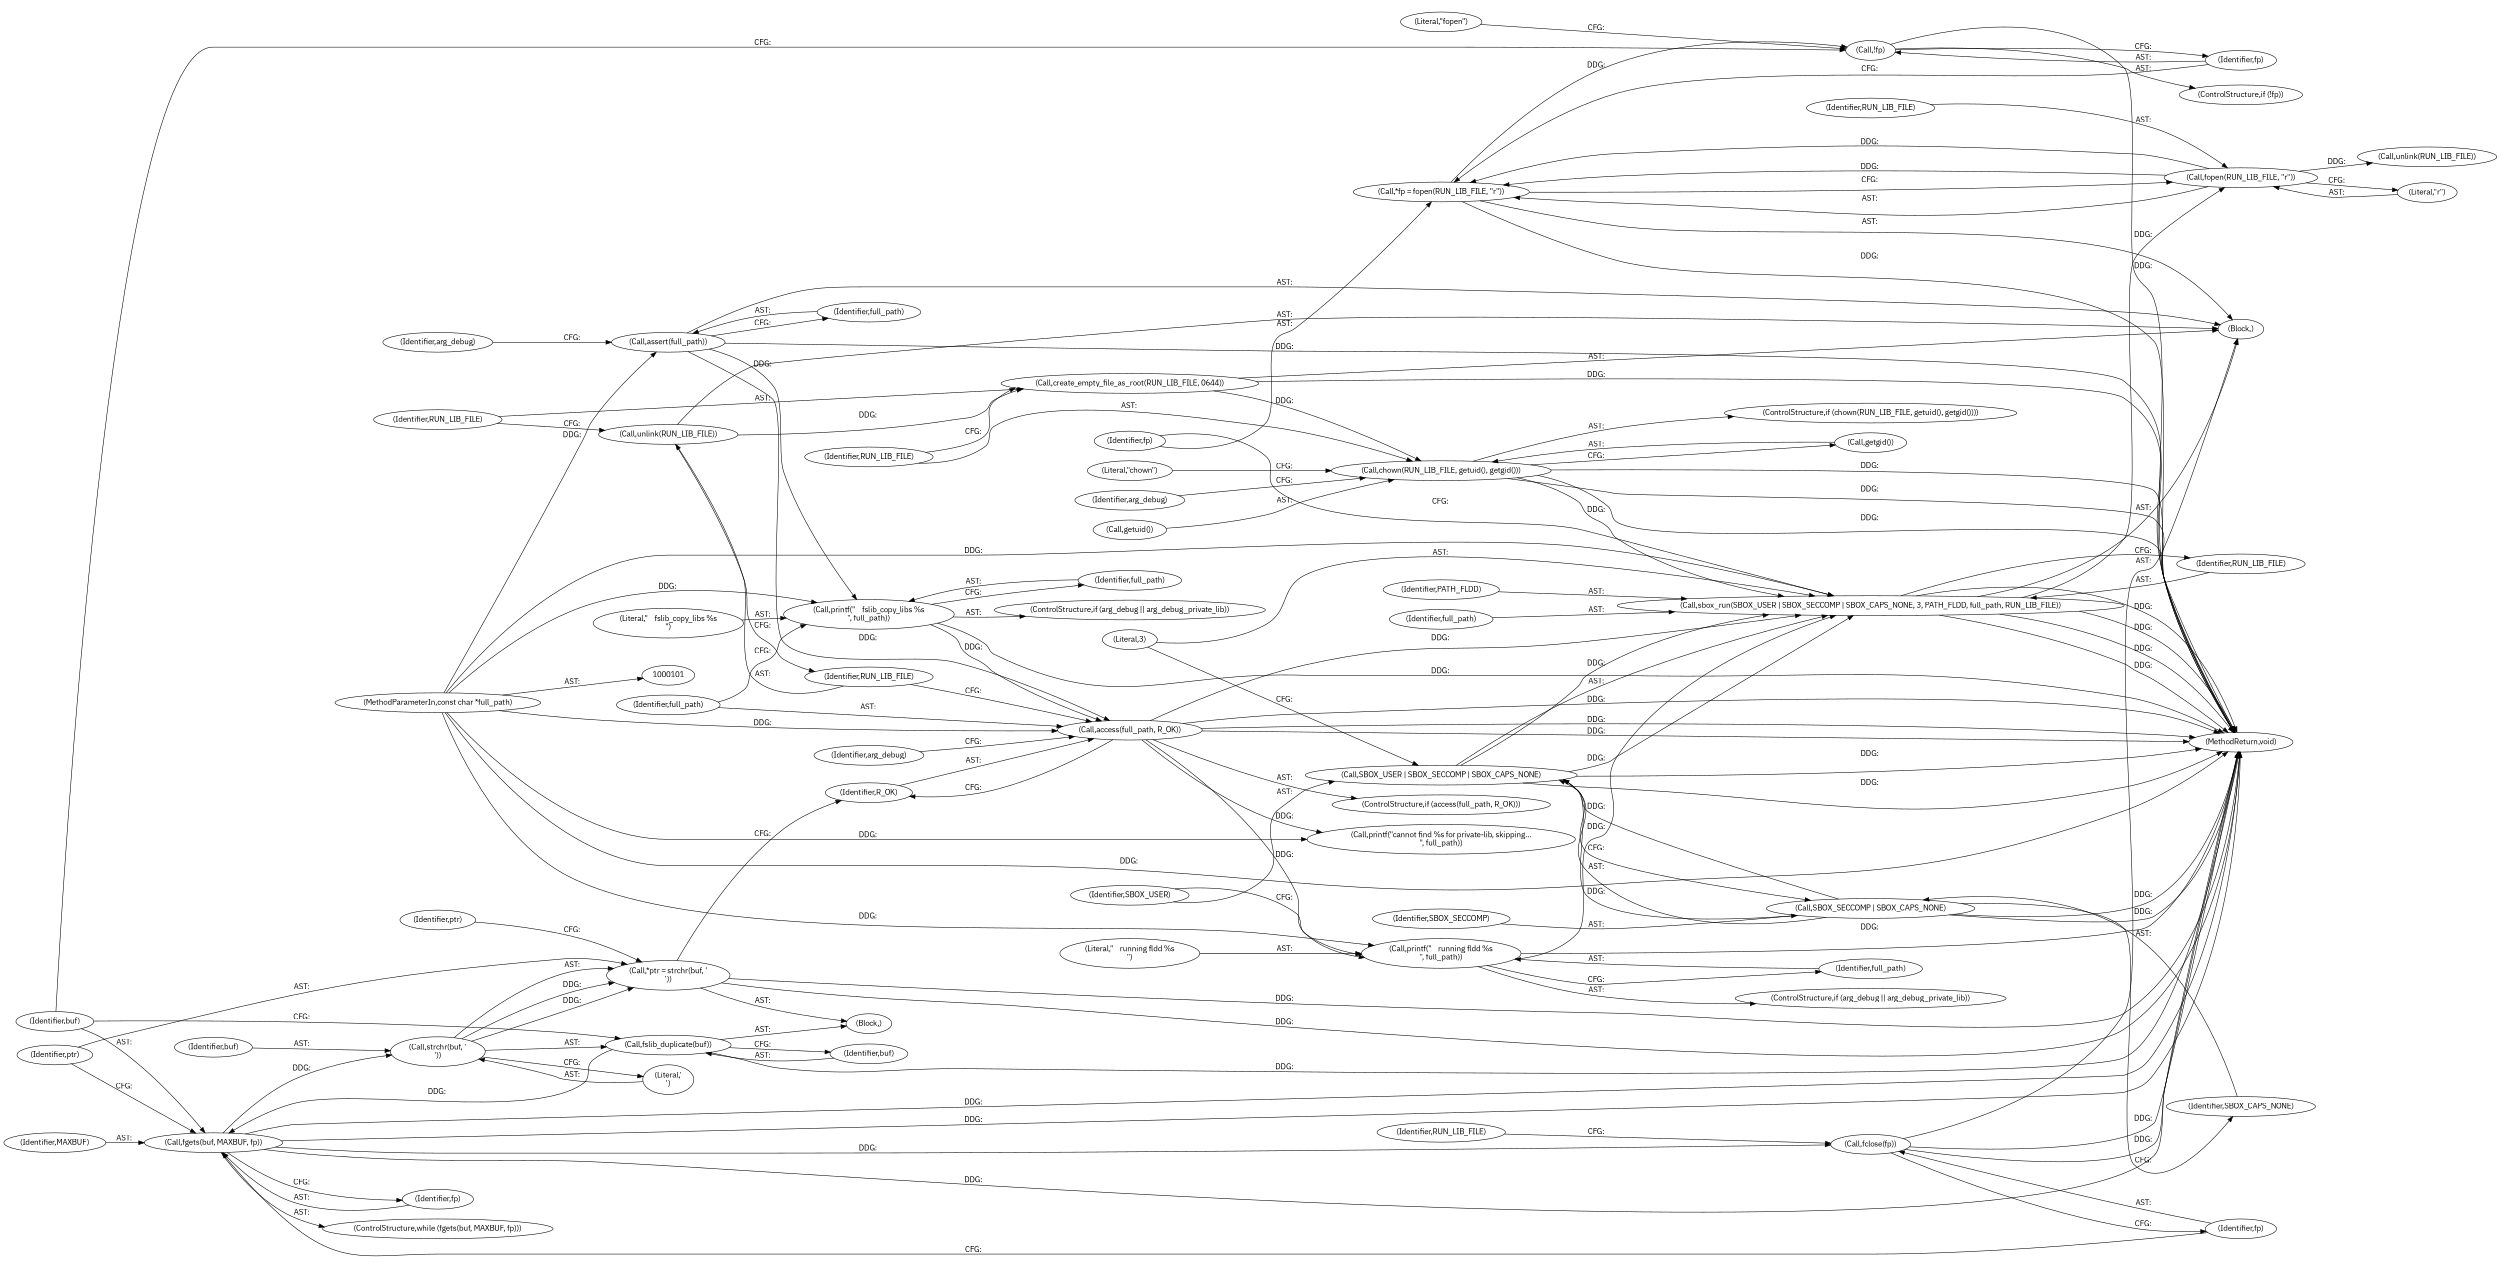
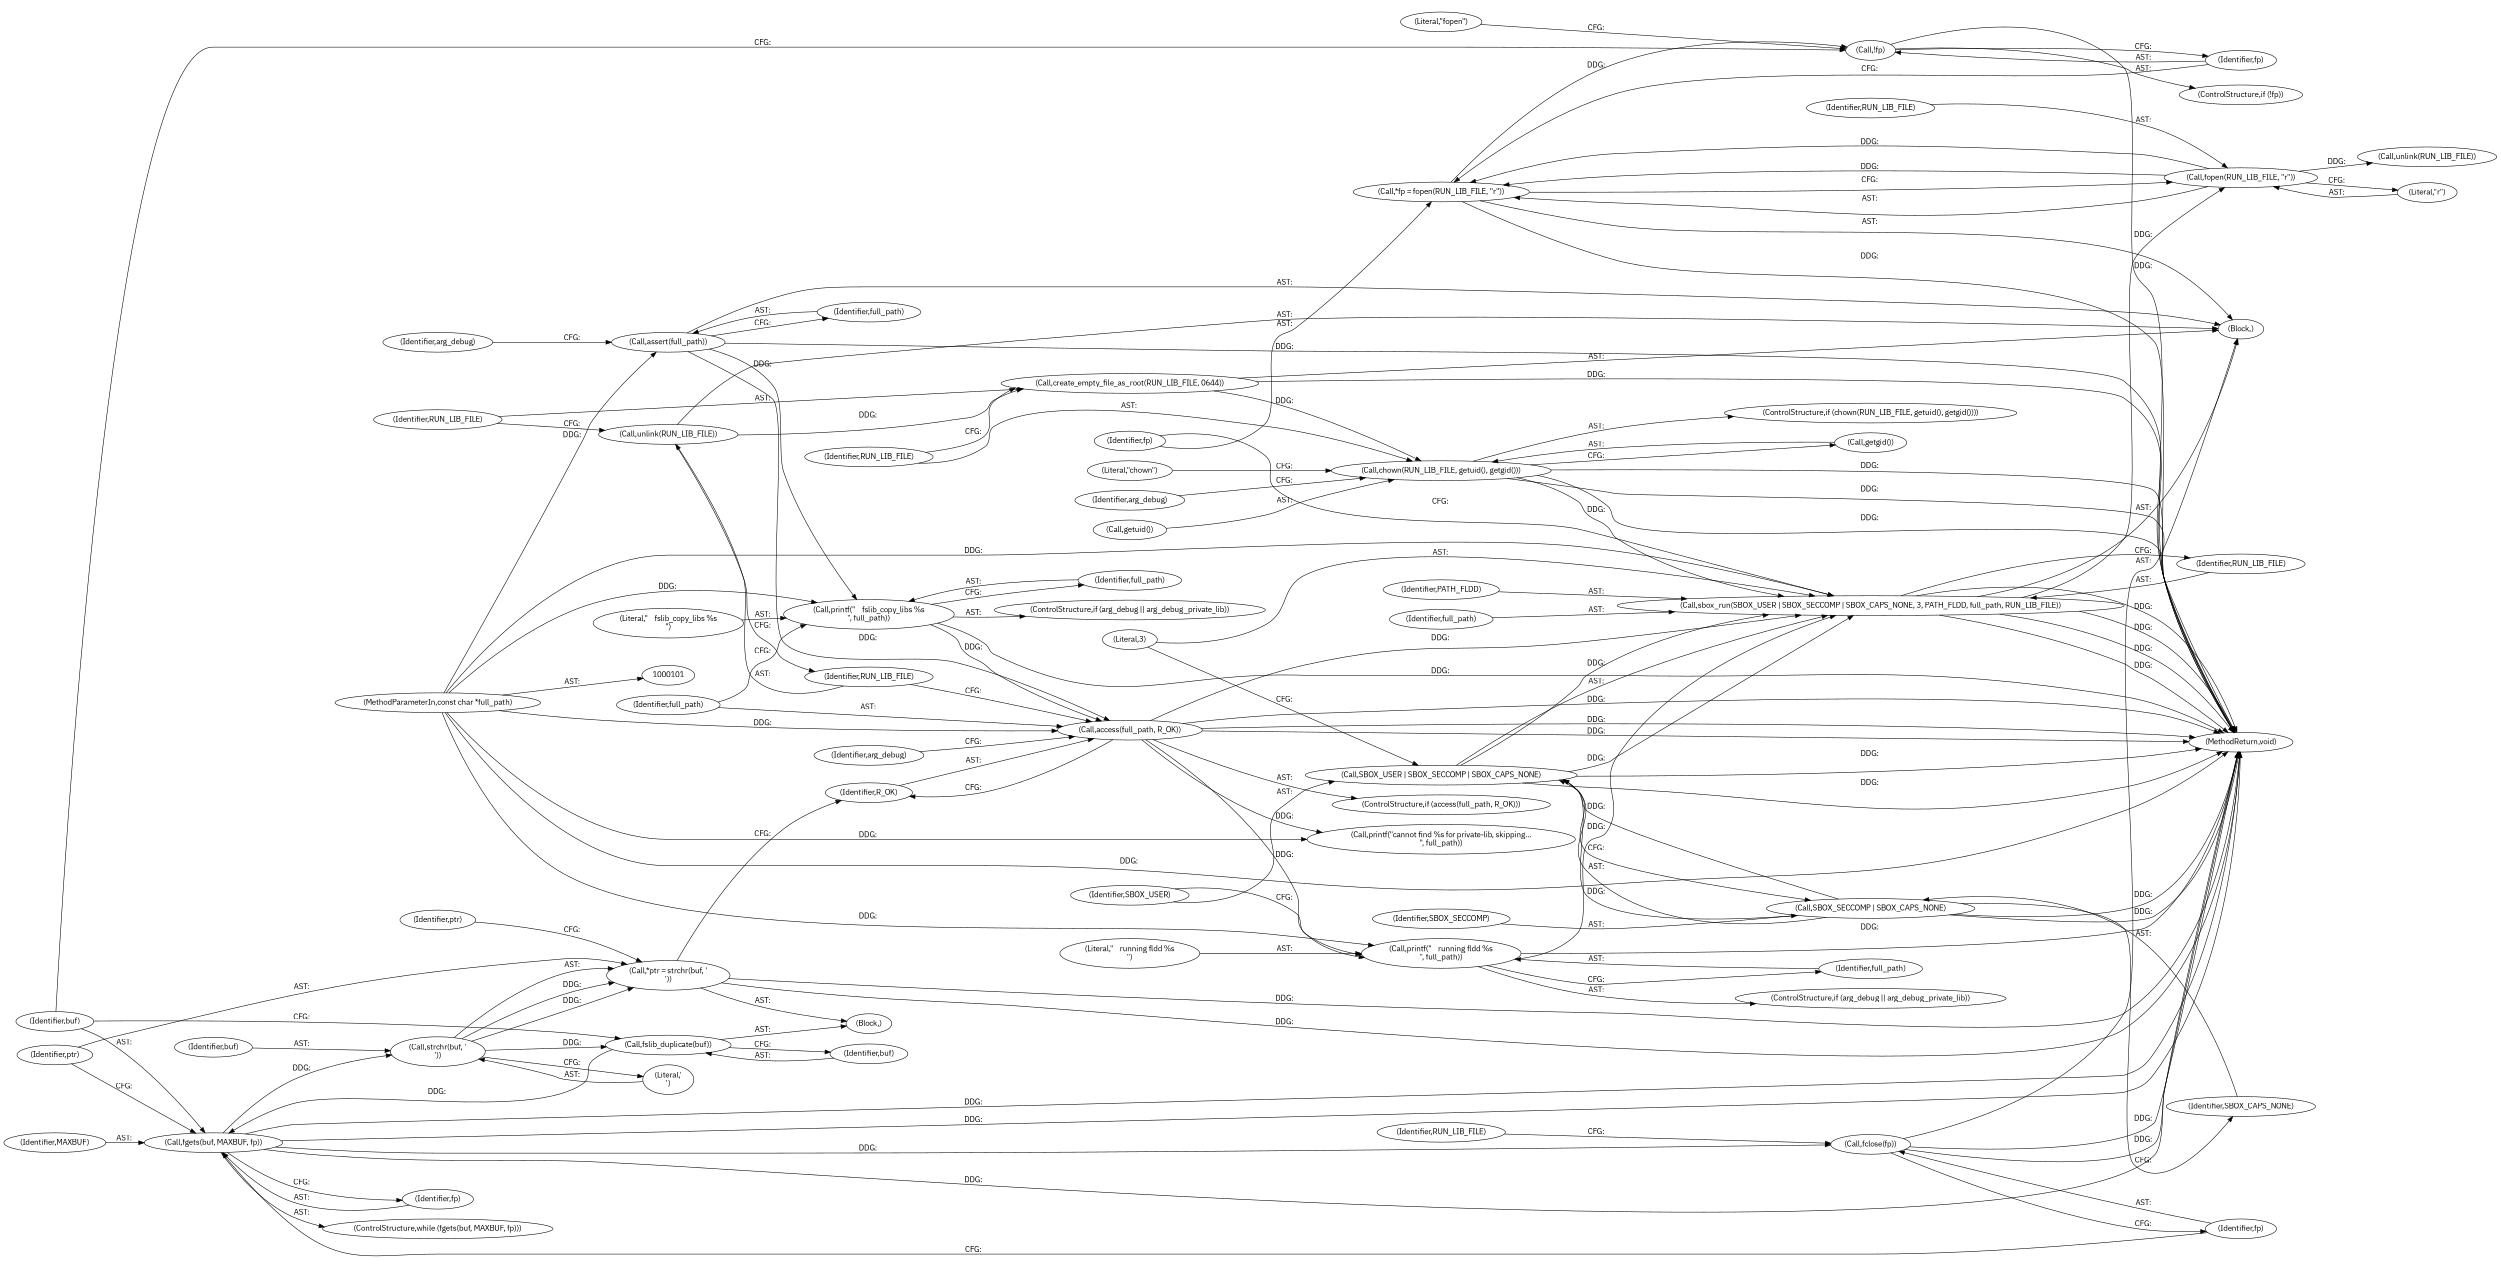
  digraph {
    fontname="IBM Plex Sans"
    rankdir=LR
    node [fontname="IBM Plex Sans"]
    edge [fontname="IBM Plex Sans"]
    n1 [label="(Call,*fp = fopen(RUN_LIB_FILE, \"r\"))"]
    n2 [label="(Call,fopen(RUN_LIB_FILE, \"r\"))"]
    n3 [label="(Call,!fp)"]
    n4 [label="(MethodReturn,void)"]
    n5 [label="(Block,)"]
    n6 [label="(Call,unlink(RUN_LIB_FILE))"]
    n7 [label="(Literal,\"r\")"]
    n8 [label="(ControlStructure,if (!fp))"]
    n9 [label="(Identifier,fp)"]
    n10 [label="(Call,sbox_run(SBOX_USER | SBOX_SECCOMP | SBOX_CAPS_NONE, 3, PATH_FLDD, full_path, RUN_LIB_FILE))"]
    n11 [label="(Identifier,RUN_LIB_FILE)"]
    n12 [label="(Call,SBOX_USER | SBOX_SECCOMP | SBOX_CAPS_NONE)"]
    n13 [label="(Call,SBOX_SECCOMP | SBOX_CAPS_NONE)"]
    n14 [label="(Identifier,SBOX_CAPS_NONE)"]
    n15 [label="(Call,printf(\"    running fldd %s\n\", full_path))"]
    n16 [label="(Identifier,full_path)"]
    n17 [label="(ControlStructure,if (arg_debug || arg_debug_private_lib))"]
    n18 [label="(Call,access(full_path, R_OK))"]
    n19 [label="(Identifier,R_OK)"]
    n20 [label="(ControlStructure,if (access(full_path, R_OK)))"]
    n21 [label="(Call,printf(\"cannot find %s for private-lib, skipping...\n\", full_path))"]
    n22 [label="(Call,assert(full_path))"]
    n23 [label="(Call,printf(\"    fslib_copy_libs %s\n\", full_path))"]
    n24 [label="(Identifier,full_path)"]
    n25 [label="(Identifier,full_path)"]
    n26 [label="(ControlStructure,if (arg_debug || arg_debug_private_lib))"]
    n27 [label="(MethodParameterIn,const char *full_path)"]
    1000101
    n29 [label="(Call,chown(RUN_LIB_FILE, getuid(), getgid()))"]
    n30 [label="(Call,getgid())"]
    n31 [label="(ControlStructure,if (chown(RUN_LIB_FILE, getuid(), getgid())))"]
    n32 [label="(Call,create_empty_file_as_root(RUN_LIB_FILE, 0644))"]
    n33 [label="(Call,unlink(RUN_LIB_FILE))"]
    n34 [label="(Identifier,RUN_LIB_FILE)"]
    n35 [label="(Call,fgets(buf, MAXBUF, fp))"]
    n36 [label="(Call,strchr(buf, '\n'))"]
    n37 [label="(Call,fclose(fp))"]
    n38 [label="(Identifier,fp)"]
    n39 [label="(ControlStructure,while (fgets(buf, MAXBUF, fp)))"]
    n40 [label="(Call,*ptr = strchr(buf, '\n'))"]
    n41 [label="(Call,fslib_duplicate(buf))"]
    n42 [label="(Literal,'\n')"]
    n43 [label="(Identifier,fp)"]
    n44 [label="(Block,)"]
    n45 [label="(Identifier,buf)"]
    n46 [label="(Identifier,fp)"]
    n47 [label="(Identifier,ptr)"]
    n48 [label="(Identifier,MAXBUF)"]
    n49 [label="(Identifier,RUN_LIB_FILE)"]
    n50 [label="(Literal,3)"]
    n51 [label="(Identifier,RUN_LIB_FILE)"]
    n52 [label="(Identifier,RUN_LIB_FILE)"]
    n53 [label="(Identifier,buf)"]
    n54 [label="(Identifier,PATH_FLDD)"]
    n55 [label="(Identifier,full_path)"]
    n56 [label="(Identifier,RUN_LIB_FILE)"]
    n57 [label="(Call,getuid())"]
    n58 [label="(Literal,\"chown\")"]
    n59 [label="(Identifier,SBOX_SECCOMP)"]
    n60 [label="(Literal,\"    fslib_copy_libs %s\n\")"]
    n61 [label="(Identifier,arg_debug)"]
    n62 [label="(Identifier,arg_debug)"]
    n63 [label="(Literal,\"fopen\")"]
    n64 [label="(Identifier,arg_debug)"]
    n65 [label="(Literal,\"    running fldd %s\n\")"]
    n66 [label="(Identifier,SBOX_USER)"]
    n67 [label="(Identifier,buf)"]
    n68 [label="(Identifier,full_path)"]
    n69 [label="(Identifier,ptr)"]
    n1 -> n2 [label="CFG: "]
    n1 -> n3 [label="DDG: "]
    n1 -> n4 [label="DDG: "]
    n1 -> n5 [label="AST: "]
    n2 -> n1 [label="AST: "]
    n2 -> n1 [label="DDG: "]
    n2 -> n1 [label="DDG: "]
    n2 -> n6 [label="DDG: "]
    n2 -> n7 [label="CFG: "]
    n3 -> n4 [label="DDG: "]
    n3 -> n8 [label="AST: "]
    n3 -> n9 [label="CFG: "]
    n7 -> n2 [label="AST: "]
    n9 -> n1 [label="CFG: "]
    n9 -> n3 [label="AST: "]
    n10 -> n2 [label="DDG: "]
    n10 -> n4 [label="DDG: "]
    n10 -> n4 [label="DDG: "]
    n10 -> n4 [label="DDG: "]
    n10 -> n4 [label="DDG: "]
    n10 -> n5 [label="AST: "]
    n10 -> n11 [label="CFG: "]
    n11 -> n10 [label="AST: "]
    n12 -> n4 [label="DDG: "]
    n12 -> n4 [label="DDG: "]
    n12 -> n10 [label="AST: "]
    n12 -> n10 [label="DDG: "]
    n12 -> n10 [label="DDG: "]
    n12 -> n13 [label="CFG: "]
    n13 -> n4 [label="DDG: "]
    n13 -> n4 [label="DDG: "]
    n13 -> n12 [label="AST: "]
    n13 -> n12 [label="DDG: "]
    n13 -> n12 [label="DDG: "]
    n13 -> n14 [label="CFG: "]
    n14 -> n13 [label="AST: "]
    n15 -> n4 [label="DDG: "]
    n15 -> n10 [label="DDG: "]
    n15 -> n16 [label="CFG: "]
    n15 -> n17 [label="AST: "]
    n16 -> n15 [label="AST: "]
    n18 -> n4 [label="DDG: "]
    n18 -> n4 [label="DDG: "]
    n18 -> n4 [label="DDG: "]
    n18 -> n10 [label="DDG: "]
    n18 -> n15 [label="DDG: "]
    n18 -> n19 [label="CFG: "]
    n18 -> n20 [label="AST: "]
    n18 -> n21 [label="DDG: "]
    n19 -> n18 [label="AST: "]
    n22 -> n4 [label="DDG: "]
    n22 -> n5 [label="AST: "]
    n22 -> n18 [label="DDG: "]
    n22 -> n23 [label="DDG: "]
    n22 -> n24 [label="CFG: "]
    n23 -> n4 [label="DDG: "]
    n23 -> n18 [label="DDG: "]
    n23 -> n25 [label="CFG: "]
    n23 -> n26 [label="AST: "]
    n24 -> n22 [label="AST: "]
    n25 -> n23 [label="AST: "]
    n27 -> n4 [label="DDG: "]
    n27 -> n10 [label="DDG: "]
    n27 -> n15 [label="DDG: "]
    n27 -> n18 [label="DDG: "]
    n27 -> n21 [label="DDG: "]
    n27 -> n22 [label="DDG: "]
    n27 -> n23 [label="DDG: "]
    n27 -> 1000101 [label="AST: "]
    n29 -> n4 [label="DDG: "]
    n29 -> n4 [label="DDG: "]
    n29 -> n4 [label="DDG: "]
    n29 -> n10 [label="DDG: "]
    n29 -> n30 [label="CFG: "]
    n29 -> n31 [label="AST: "]
    n30 -> n29 [label="AST: "]
    n32 -> n4 [label="DDG: "]
    n32 -> n5 [label="AST: "]
    n32 -> n29 [label="DDG: "]
    n33 -> n5 [label="AST: "]
    n33 -> n32 [label="DDG: "]
    n33 -> n34 [label="CFG: "]
    n34 -> n18 [label="CFG: "]
    n34 -> n33 [label="AST: "]
    n35 -> n4 [label="DDG: "]
    n35 -> n4 [label="DDG: "]
    n35 -> n4 [label="DDG: "]
    n35 -> n36 [label="DDG: "]
    n35 -> n37 [label="DDG: "]
    n35 -> n38 [label="CFG: "]
    n35 -> n39 [label="AST: "]
    n36 -> n40 [label="AST: "]
    n36 -> n40 [label="DDG: "]
    n36 -> n40 [label="DDG: "]
-   n36 -> n41 [label="AST: "]
+   n36 -> n41 [label="DDG: "]
    n36 -> n42 [label="CFG: "]
    n37 -> n4 [label="DDG: "]
    n37 -> n4 [label="DDG: "]
    n37 -> n5 [label="AST: "]
    n37 -> n43 [label="CFG: "]
    n38 -> n35 [label="AST: "]
    n40 -> n4 [label="DDG: "]
    n40 -> n4 [label="DDG: "]
    n40 -> n19 [label="CFG: "]
    n40 -> n44 [label="AST: "]
-   n41 -> n4 [label="DDG: "]
    n41 -> n35 [label="DDG: "]
    n41 -> n44 [label="AST: "]
    n41 -> n45 [label="CFG: "]
    n42 -> n36 [label="AST: "]
    n43 -> n35 [label="CFG: "]
    n43 -> n37 [label="AST: "]
    n45 -> n41 [label="AST: "]
    n46 -> n1 [label="AST: "]
    n46 -> n10 [label="CFG: "]
    n47 -> n40 [label="CFG: "]
    n48 -> n35 [label="AST: "]
    n49 -> n37 [label="CFG: "]
    n50 -> n10 [label="AST: "]
    n50 -> n12 [label="CFG: "]
    n51 -> n32 [label="AST: "]
    n51 -> n33 [label="CFG: "]
    n52 -> n2 [label="AST: "]
    n53 -> n3 [label="CFG: "]
    n53 -> n35 [label="AST: "]
    n53 -> n41 [label="CFG: "]
    n54 -> n10 [label="AST: "]
    n55 -> n18 [label="AST: "]
    n55 -> n23 [label="CFG: "]
    n56 -> n29 [label="AST: "]
    n56 -> n32 [label="CFG: "]
    n57 -> n29 [label="AST: "]
    n58 -> n29 [label="CFG: "]
    n59 -> n13 [label="AST: "]
    n60 -> n23 [label="AST: "]
    n61 -> n29 [label="CFG: "]
    n62 -> n22 [label="CFG: "]
    n63 -> n3 [label="CFG: "]
    n64 -> n18 [label="CFG: "]
    n65 -> n15 [label="AST: "]
    n66 -> n12 [label="AST: "]
    n66 -> n15 [label="CFG: "]
    n67 -> n36 [label="AST: "]
    n68 -> n10 [label="AST: "]
    n69 -> n35 [label="CFG: "]
    n69 -> n40 [label="AST: "]
  }
